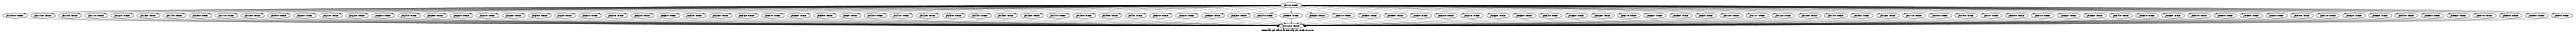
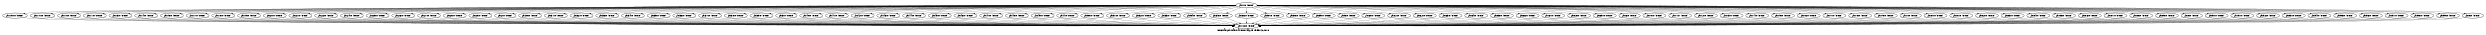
  digraph {
    label="DAGMan Job status at Tue May 29 15:59:13 2018"
    node [shape=ellipse style=bold]
    n1 [label="Jb_100_0 (Done)"]
    n2 [label="Jb_102_0 (Done)"]
    n3 [label="Jb_101_0 (Done)"]
    n4 [label="Jb_10_0 (Done)"]
    n5 [label="Jb_11_0 (Done)"]
-   n6 [label="Jb_12_0 (Done)"]
    n7 [label="Jb_13_0 (Done)"]
    n8 [label="Jb_14_0 (Done)"]
    n9 [label="Jb_15_0 (Done)"]
    n10 [label="Jb_17_0 (Done)"]
    n11 [label="Jb_18_0 (Done)"]
    n12 [label="Jb_19_0 (Done)"]
    n13 [label="Jb_1_0 (Done)"]
    n14 [label="Jb_20_0 (Done)"]
    n15 [label="Jb_21_0 (Done)"]
    n16 [label="Jb_22_0 (Done)"]
-   n17 [label="Jb_23_0 (Done)"]
    n18 [label="Jb_24_0 (Done)"]
    n19 [label="Jb_25_0 (Done)"]
    n20 [label="Jb_26_0 (Done)"]
    n21 [label="Jb_27_0 (Done)"]
    n22 [label="Jb_28_0 (Done)"]
    n23 [label="Jb_29_0 (Done)"]
    n24 [label="Jb_2_0 (Done)"]
    n25 [label="Jb_30_0 (Done)"]
    n26 [label="Jb_31_0 (Done)"]
    n27 [label="Jb_32_0 (Done)"]
    n28 [label="Jb_33_0 (Done)"]
    n29 [label="Jb_34_0 (Done)"]
    n30 [label="Jb_35_0 (Done)"]
    n31 [label="Jb_36_0 (Done)"]
    n32 [label="Jb_37_0 (Done)"]
    n33 [label="Jb_38_0 (Done)"]
    n34 [label="Jb_39_0 (Done)"]
    n35 [label="Jb_3_0 (Done)"]
    n36 [label="Jb_40_0 (Done)"]
    n37 [label="Jb_41_0 (Done)"]
    n38 [label="Jb_42_0 (Done)"]
    n39 [label="Jb_43_0 (Done)"]
    n40 [label="Jb_44_0 (Done)"]
    n41 [label="Jb_45_0 (Done)"]
    n42 [label="Jb_46_0 (Done)"]
    n43 [label="Jb_47_0 (Done)"]
    n44 [label="Jb_48_0 (Done)"]
    n45 [label="Jb_49_0 (Done)"]
    n46 [label="Jb_4_0 (Done)"]
    n47 [label="Jb_50_0 (Done)"]
    n48 [label="Jb_51_0 (Done)"]
    n49 [label="Jb_52_0 (Done)"]
    n50 [label="Jb_53_0 (Done)"]
    n51 [label="Jb_54_0 (Done)"]
    n52 [label="Jb_55_0 (Done)"]
    n53 [label="Jb_56_0 (Done)"]
    n54 [label="Jb_57_0 (Done)"]
    n55 [label="Jb_58_0 (Done)"]
    n56 [label="Jb_59_0 (Done)"]
    n57 [label="Jb_5_0 (Done)"]
    n58 [label="Jb_60_0 (Done)"]
    n59 [label="Jb_61_0 (Done)"]
    n60 [label="Jb_62_0 (Done)"]
    n61 [label="Jb_63_0 (Done)"]
    n62 [label="Jb_64_0 (Done)"]
    n63 [label="Jb_65_0 (Done)"]
    n64 [label="Jb_66_0 (Done)"]
    n65 [label="Jb_67_0 (Done)"]
    n66 [label="Jb_68_0 (Done)"]
    n67 [label="Jb_69_0 (Done)"]
    n68 [label="Jb_6_0 (Done)"]
    n69 [label="Jb_70_0 (Done)"]
    n70 [label="Jb_71_7 (Done)"]
    n71 [label="Jb_72_0 (Done)"]
    n72 [label="Jb_73_0 (Done)"]
    n73 [label="Jb_74_0 (Done)"]
    n74 [label="Jb_75_0 (Done)"]
    n75 [label="Jb_76_0 (Done)"]
    n76 [label="Jb_77_0 (Done)"]
    n77 [label="Jb_78_0 (Done)"]
    n78 [label="Jb_79_0 (Done)"]
    n79 [label="Jb_7_0 (Done)"]
    n80 [label="Jb_80_0 (Done)"]
    n81 [label="Jb_81_0 (Done)"]
    n82 [label="Jb_82_0 (Done)"]
    n83 [label="Jb_83_0 (Done)"]
    n84 [label="Jb_84_0 (Done)"]
    n85 [label="Jb_85_0 (Done)"]
    n86 [label="Jb_86_0 (Done)"]
    n87 [label="Jb_87_0 (Done)"]
    n88 [label="Jb_88_0 (Done)"]
    n89 [label="Jb_89_0 (Done)"]
    n90 [label="Jb_8_0 (Done)"]
    n91 [label="Jb_90_0 (Done)"]
    n92 [label="Jb_91_0 (Done)"]
    n93 [label="Jb_92_0 (Done)"]
    n94 [label="Jb_93_0 (Done)"]
    n95 [label="Jb_94_0 (Done)"]
    n96 [label="Jb_95_0 (Done)"]
    n97 [label="Jb_96_0 (Done)"]
    n98 [label="Jb_97_0 (Done)"]
    n99 [label="Jb_98_0 (Done)"]
    n100 [label="Jb_99_0 (Done)"]
    n101 [label="Jb_9_0 (Done)"]
    n1 -> n2
    n3 -> n2
    n4 -> n2
    n5 -> n2
-   n6 -> n2
    n7 -> n2
    n8 -> n2
    n9 -> n2
    n10 -> n2
    n11 -> n2
    n12 -> n2
    n13 -> n1
    n13 -> n3
    n13 -> n4
    n13 -> n5
-   n13 -> n6
    n13 -> n7
    n13 -> n8
    n13 -> n9
    n13 -> n10
    n13 -> n11
    n13 -> n12
    n13 -> n14
    n13 -> n15
    n13 -> n16
-   n13 -> n17
    n13 -> n18
    n13 -> n19
    n13 -> n20
    n13 -> n21
    n13 -> n22
    n13 -> n23
    n13 -> n24
    n13 -> n25
    n13 -> n26
    n13 -> n27
    n13 -> n28
    n13 -> n29
    n13 -> n30
    n13 -> n31
    n13 -> n32
    n13 -> n33
    n13 -> n34
    n13 -> n35
    n13 -> n36
    n13 -> n37
    n13 -> n38
    n13 -> n39
    n13 -> n40
    n13 -> n41
    n13 -> n42
    n13 -> n43
    n13 -> n44
    n13 -> n45
    n13 -> n46
    n13 -> n47
    n13 -> n48
    n13 -> n49
    n13 -> n50
    n13 -> n51
    n13 -> n52
    n13 -> n53
    n13 -> n54
    n13 -> n55
    n13 -> n56
    n13 -> n57
    n13 -> n58
    n13 -> n59
    n13 -> n60
    n13 -> n61
    n13 -> n62
    n13 -> n63
    n13 -> n64
    n13 -> n65
    n13 -> n66
    n13 -> n67
    n13 -> n68
    n13 -> n69
    n13 -> n70
    n13 -> n71
    n13 -> n72
    n13 -> n73
    n13 -> n74
    n13 -> n75
    n13 -> n76
    n13 -> n77
    n13 -> n78
    n13 -> n79
    n13 -> n80
    n13 -> n81
    n13 -> n82
    n13 -> n83
    n13 -> n84
    n13 -> n85
    n13 -> n86
    n13 -> n87
    n13 -> n88
    n13 -> n89
    n13 -> n90
    n13 -> n91
    n13 -> n92
    n13 -> n93
    n13 -> n94
    n13 -> n95
    n13 -> n96
    n13 -> n97
    n13 -> n98
    n13 -> n99
    n13 -> n100
    n13 -> n101
    n14 -> n2
    n15 -> n2
    n16 -> n2
-   n17 -> n2
    n18 -> n2
    n19 -> n2
    n20 -> n2
    n21 -> n2
    n22 -> n2
    n23 -> n2
    n24 -> n2
    n25 -> n2
    n26 -> n2
    n27 -> n2
    n28 -> n2
    n29 -> n2
    n30 -> n2
    n31 -> n2
    n32 -> n2
    n33 -> n2
    n34 -> n2
    n35 -> n2
    n36 -> n2
    n37 -> n2
    n38 -> n2
    n39 -> n2
    n40 -> n2
    n41 -> n2
    n42 -> n2
    n43 -> n2
    n44 -> n2
    n45 -> n2
    n46 -> n2
    n47 -> n2
    n48 -> n2
    n49 -> n2
    n50 -> n2
    n51 -> n2
    n52 -> n2
    n53 -> n2
    n54 -> n2
    n55 -> n2
    n56 -> n2
    n57 -> n2
    n58 -> n2
    n59 -> n2
    n60 -> n2
    n61 -> n2
    n62 -> n2
    n63 -> n2
    n64 -> n2
    n65 -> n2
    n66 -> n2
    n67 -> n2
    n68 -> n2
    n69 -> n2
    n70 -> n2
    n71 -> n2
    n72 -> n2
    n73 -> n2
    n74 -> n2
    n75 -> n2
    n76 -> n2
    n77 -> n2
    n78 -> n2
    n79 -> n2
    n80 -> n2
    n81 -> n2
    n82 -> n2
    n83 -> n2
    n84 -> n2
    n85 -> n2
    n86 -> n2
    n87 -> n2
    n88 -> n2
    n89 -> n2
    n90 -> n2
    n91 -> n2
    n92 -> n2
    n93 -> n2
    n94 -> n2
    n95 -> n2
    n96 -> n2
    n97 -> n2
    n98 -> n2
    n99 -> n2
    n100 -> n2
    n101 -> n2
  }
